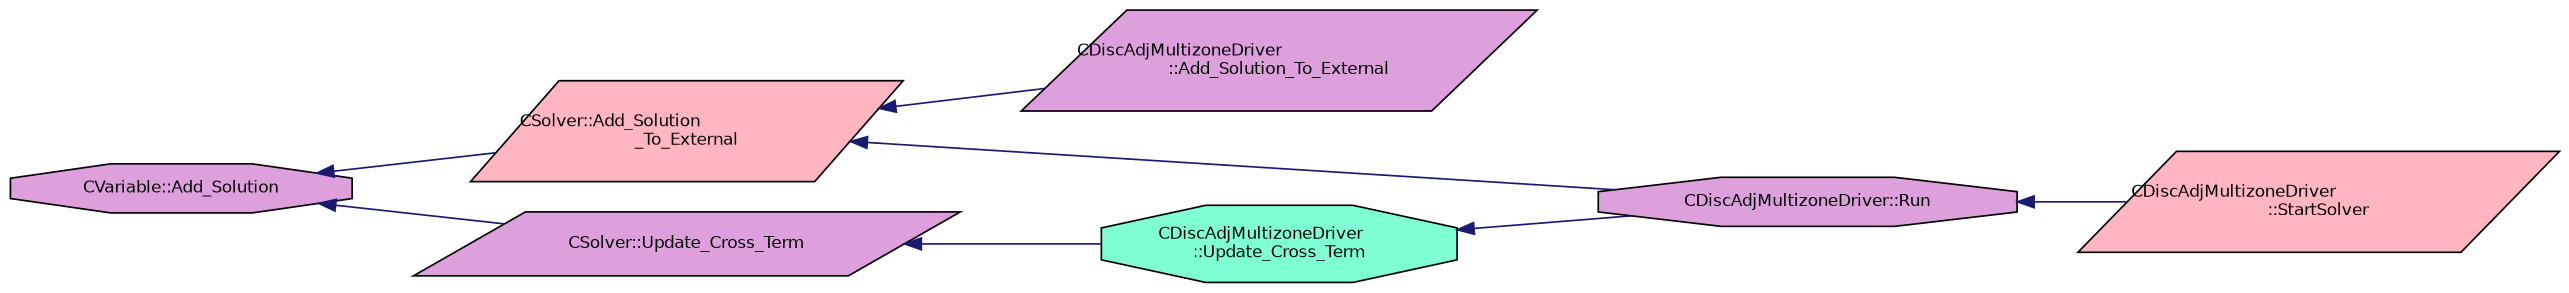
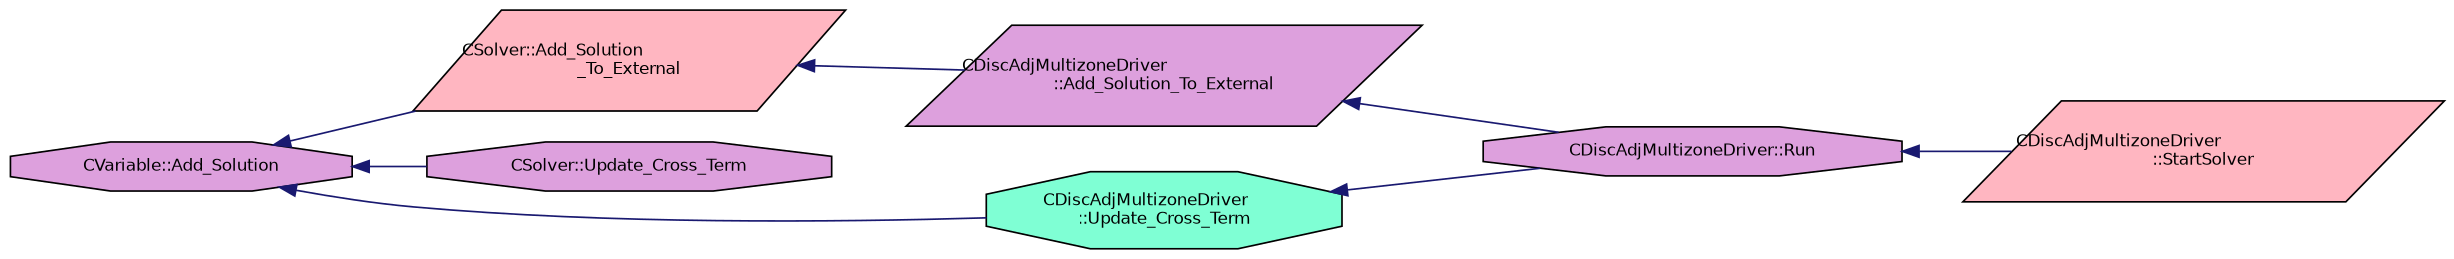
  digraph {
    rankdir=LR
    node [color=black fillcolor=plum fontname=Helvetica fontsize=10 shape=parallelogram style=filled]
    edge [color=midnightblue dir=back fontname=Helvetica fontsize=10 labelfontname=Helvetica labelfontsize=10 style=solid]
    n1 [fontcolor=black height=0.2 label="CVariable::Add_Solution" shape=octagon width=0.4]
    n2 [fillcolor=lightpink height=0.2 label="CSolver::Add_Solution\l_To_External" width=0.4]
-   n3 [height=0.2 label="CSolver::Update_Cross_Term" width=0.4]
+   n3 [height=0.2 label="CSolver::Update_Cross_Term" shape=octagon width=0.4]
    n4 [height=0.2 label="CDiscAdjMultizoneDriver\l::Add_Solution_To_External" width=0.4]
    n5 [fillcolor=aquamarine height=0.2 label="CDiscAdjMultizoneDriver\l::Update_Cross_Term" shape=octagon width=0.4]
    n6 [height=0.2 label="CDiscAdjMultizoneDriver::Run" shape=octagon width=0.4]
    n7 [fillcolor=lightpink height=0.2 label="CDiscAdjMultizoneDriver\l::StartSolver" width=0.4]
    n1 -> n2
    n1 -> n3
    n2 -> n4
-   n3 -> n5
-   n2 -> n6
+   n1 -> n5
+   n4 -> n6
    n5 -> n6
    n6 -> n7
  }
